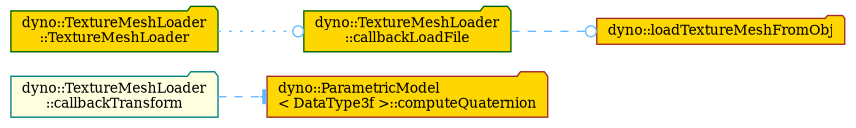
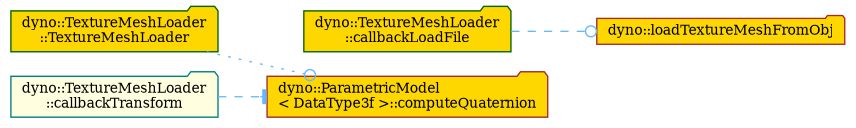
  digraph {
    fontname="DejaVu Serif"
    rankdir=LR
    node [color=darkgreen fillcolor=gold fontname="DejaVu Serif" fontsize=10 shape=folder style=filled]
    edge [arrowhead=odot color=steelblue1 fontname="DejaVu Serif" fontsize=10 labelfontname=Helvetica labelfontsize=10 style=dashed]
    n1 [fontcolor=black height=0.2 label="dyno::TextureMeshLoader\l::TextureMeshLoader" width=0.4]
    n2 [height=0.2 label="dyno::TextureMeshLoader\l::callbackLoadFile" width=0.4]
    n3 [color=brown height=0.2 label="dyno::loadTextureMeshFromObj" width=0.4]
    n4 [color=teal fillcolor=lightyellow height=0.2 label="dyno::TextureMeshLoader\l::callbackTransform" width=0.4]
    n5 [color=brown height=0.2 label="dyno::ParametricModel\l\< DataType3f \>::computeQuaternion" width=0.4]
-   n1 -> n2 [style=dotted]
+   n1 -> n5 [style=dotted]
    n2 -> n3
    n4 -> n5 [arrowhead=tee]
  }
